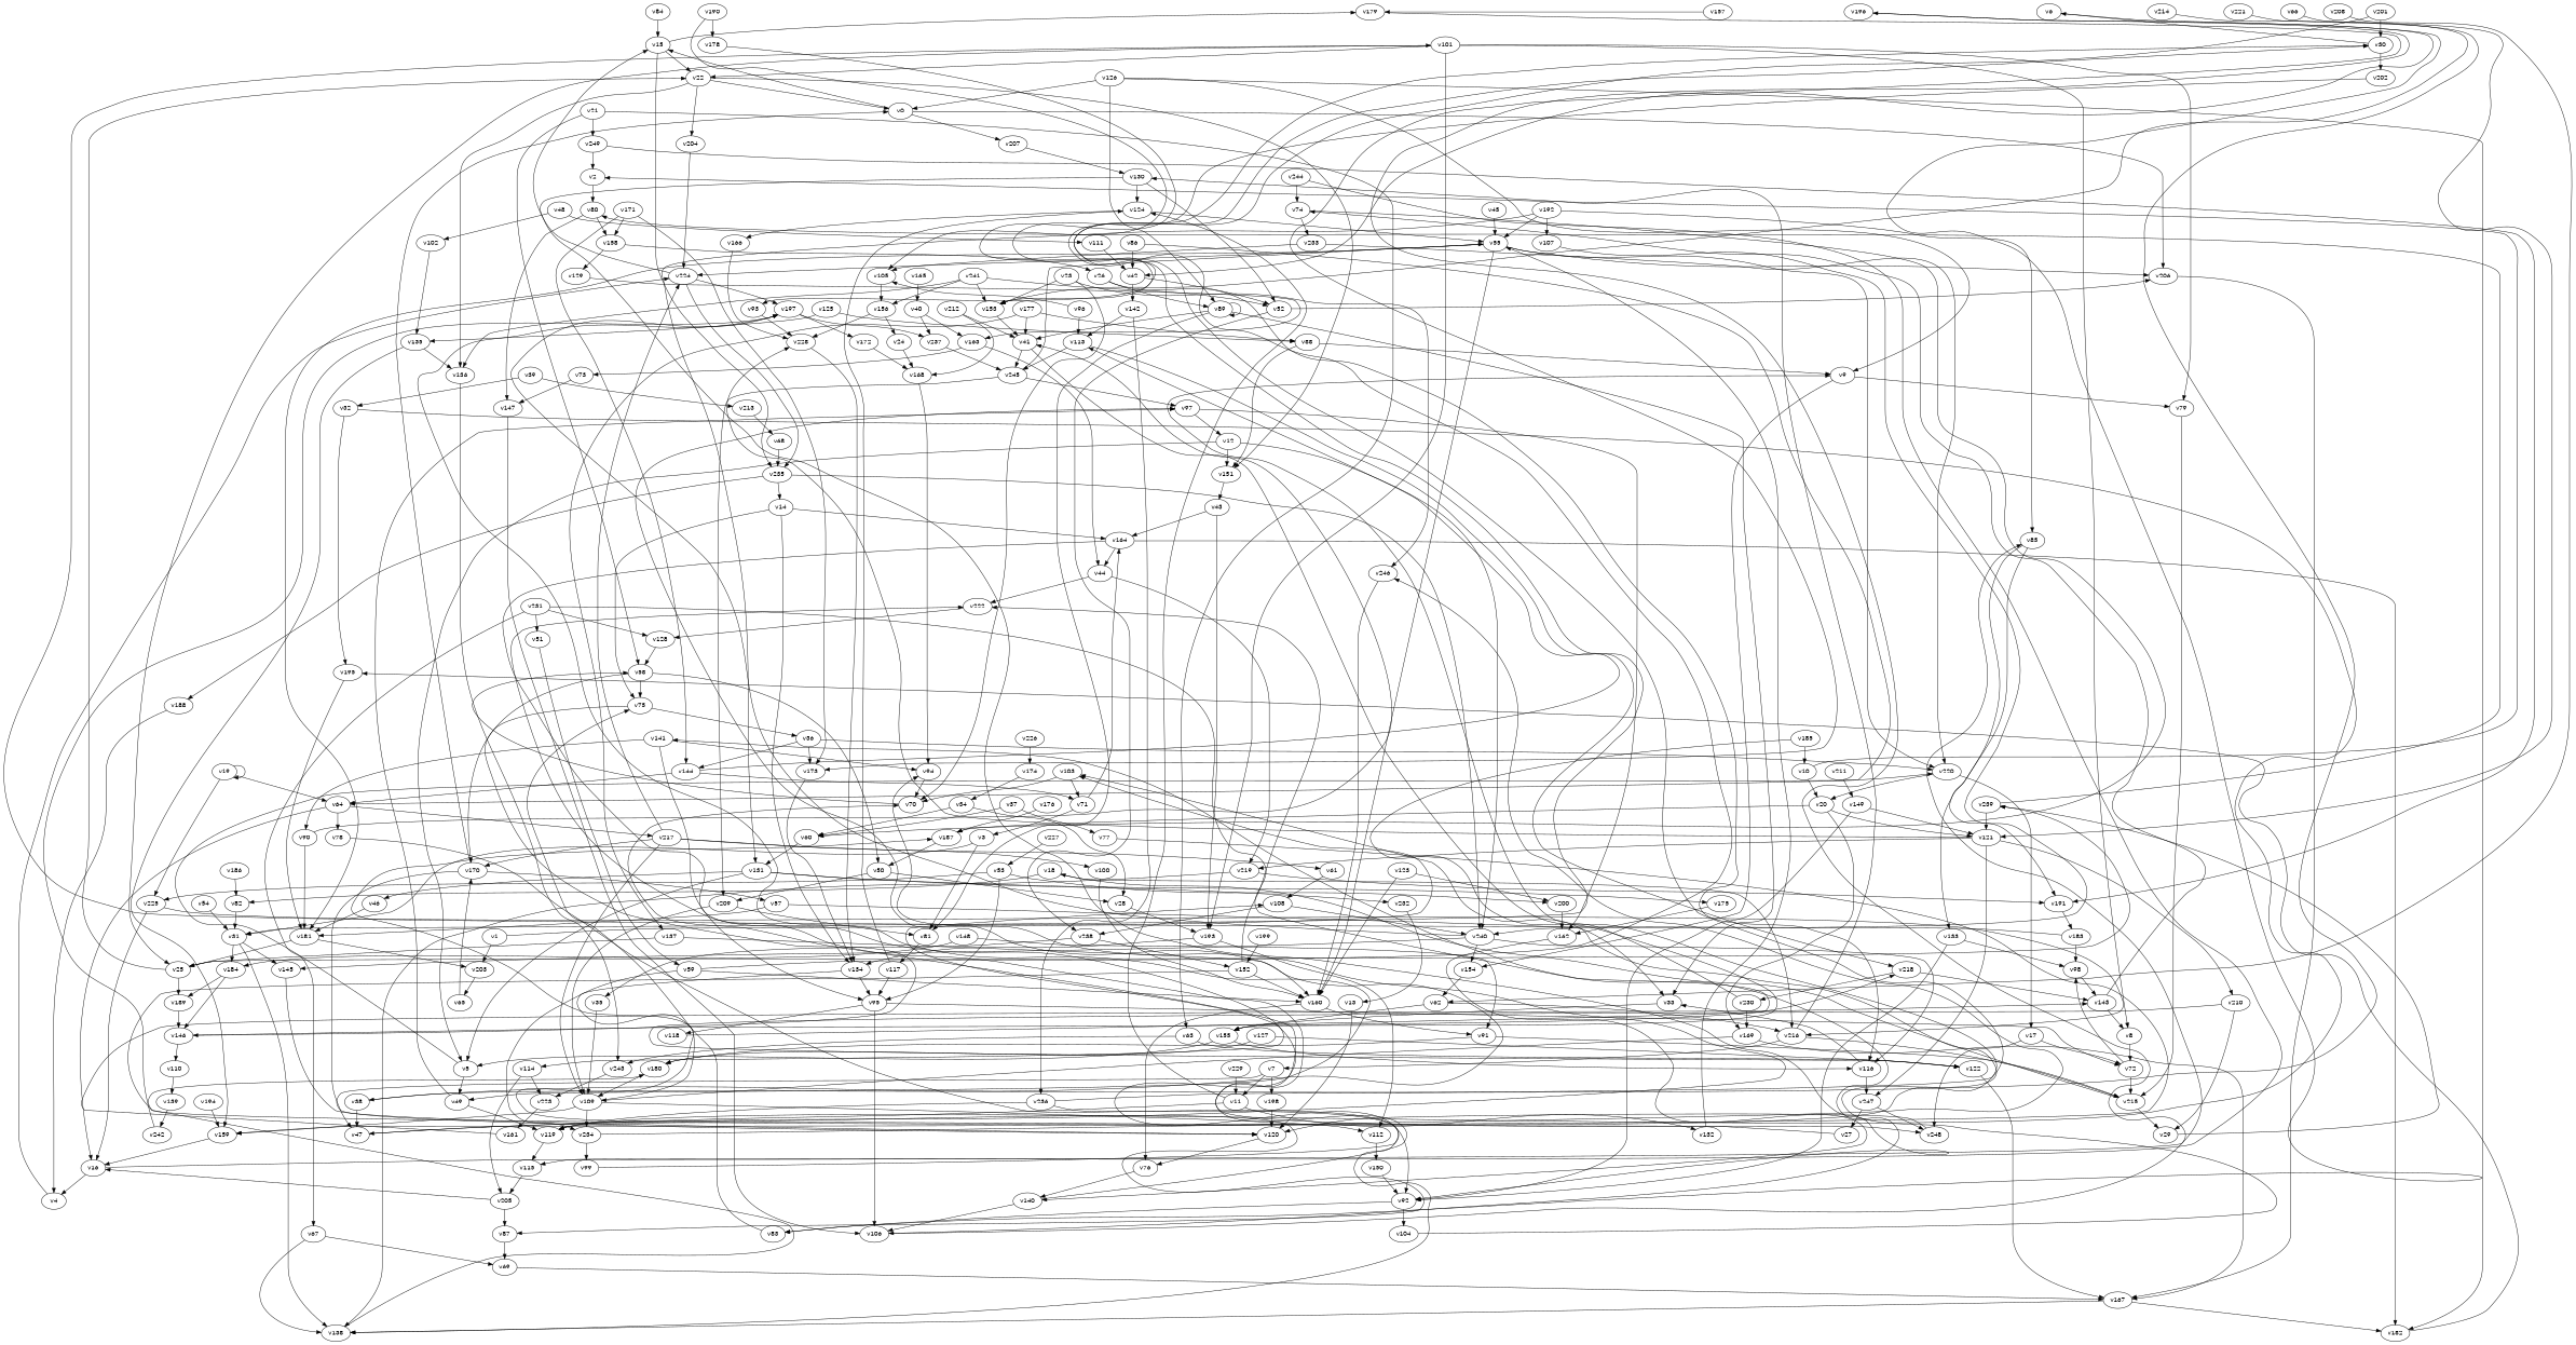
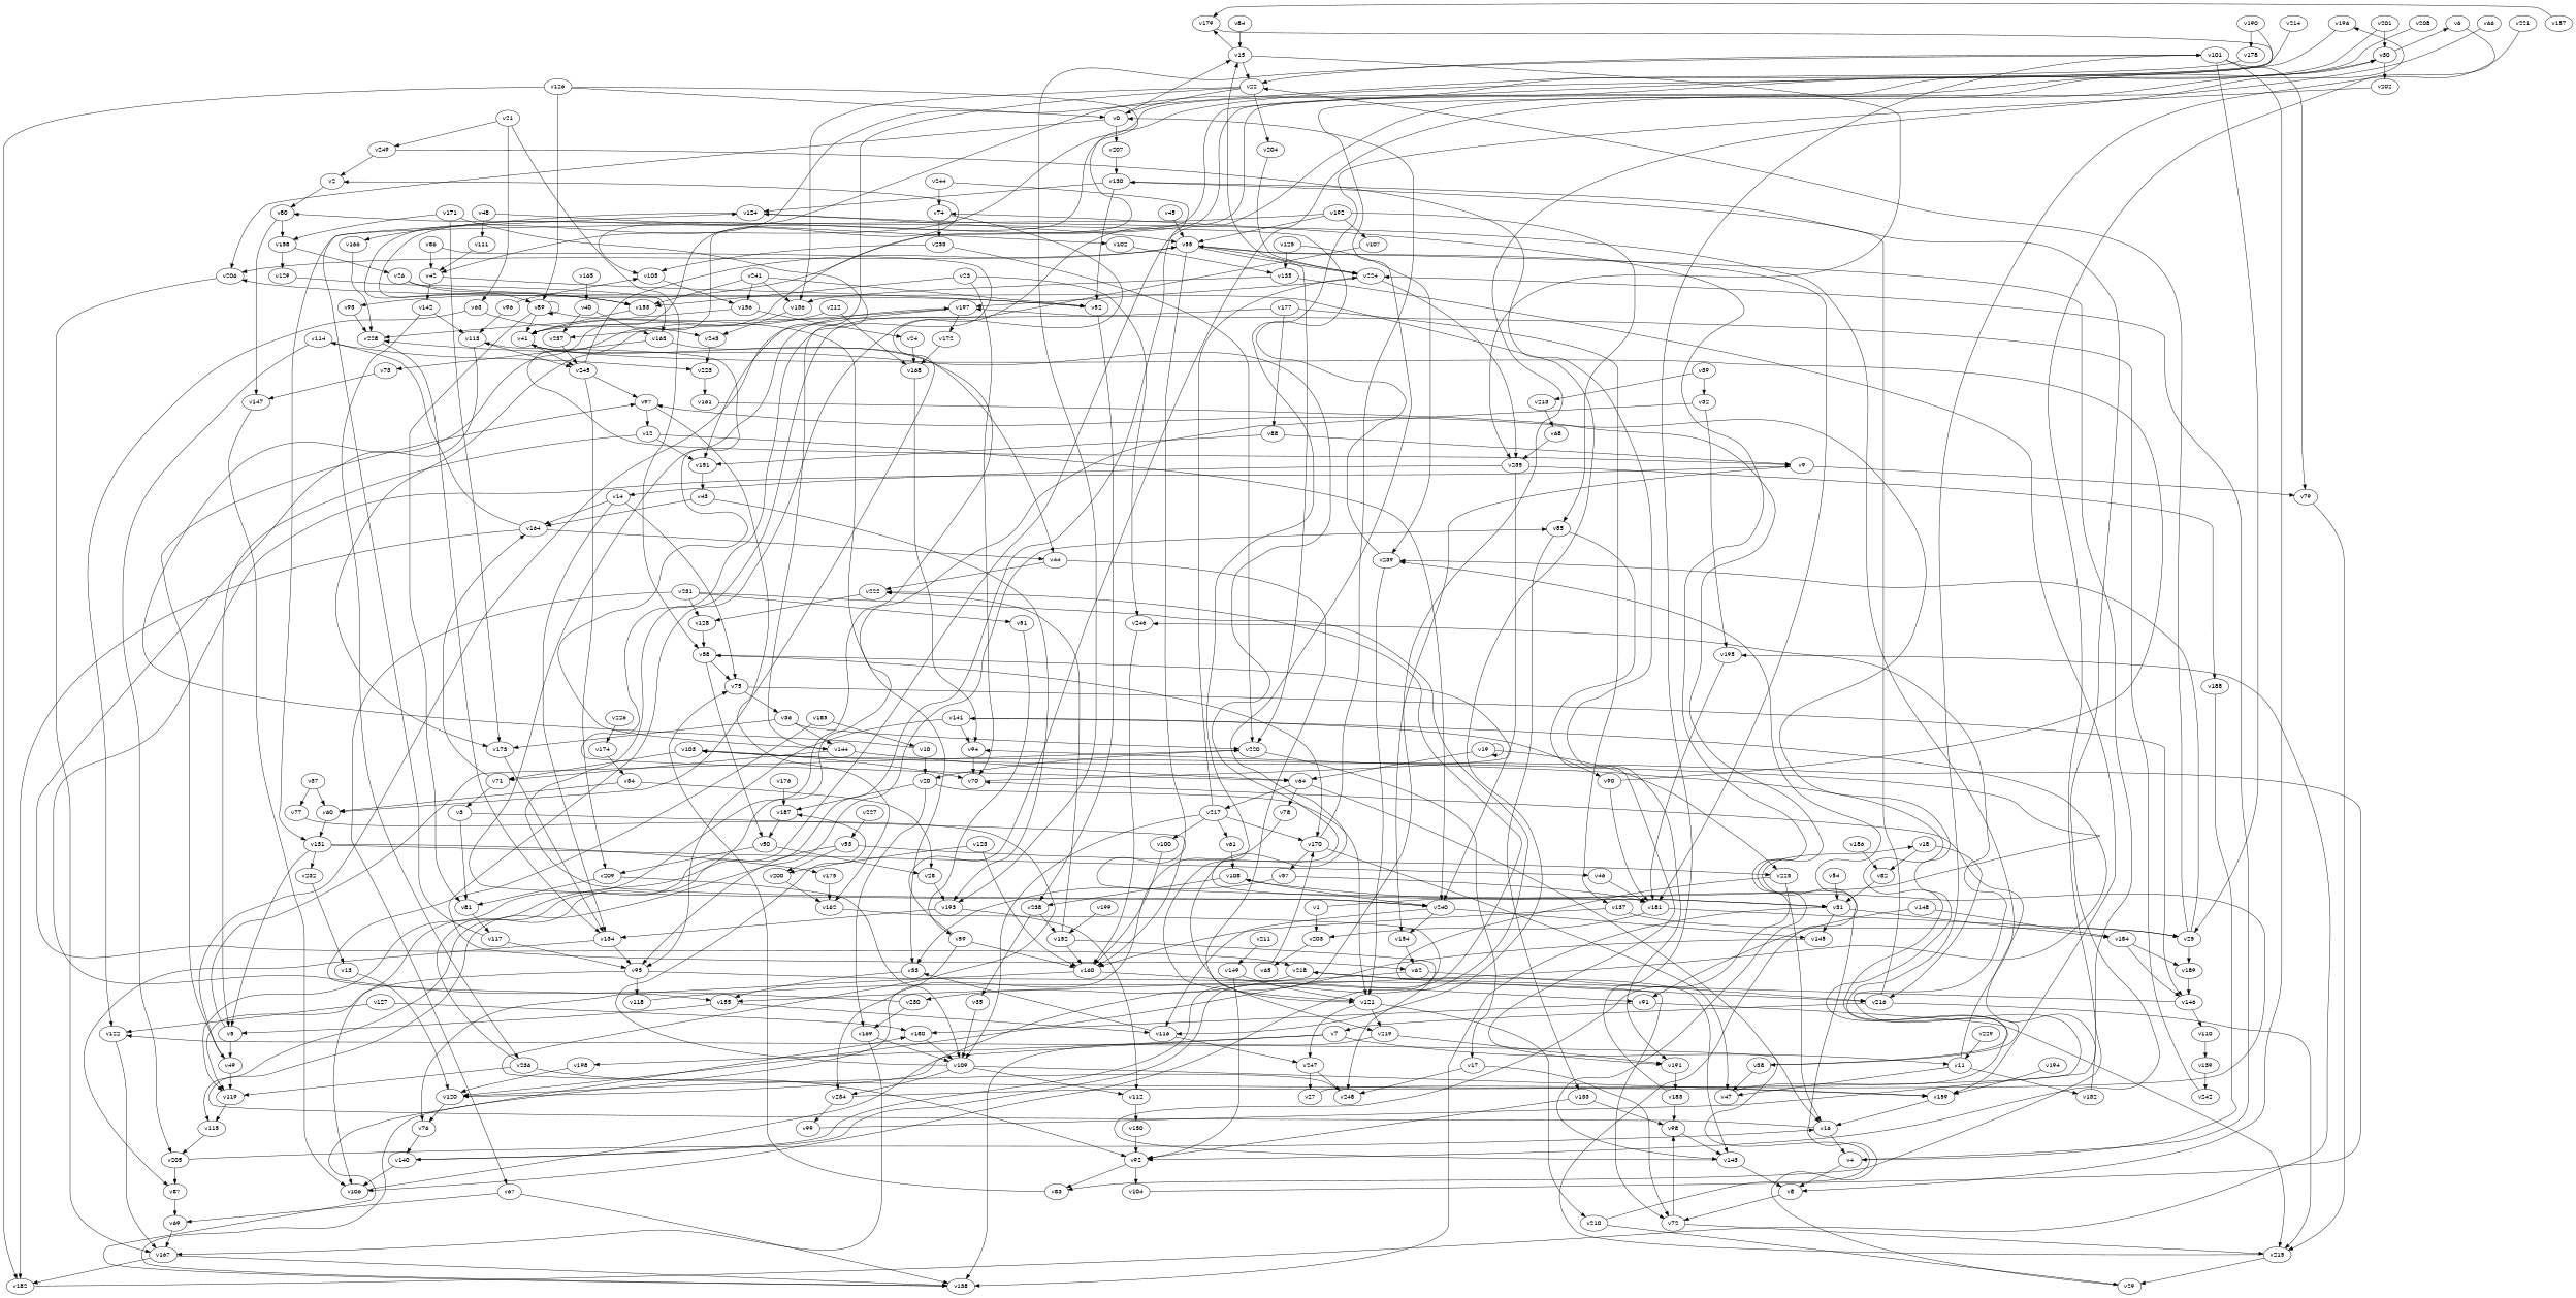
  digraph {
    fontname=Lato
    node [fontname=Lato player=0]
    edge [fontname=Lato]
    v15 [player=1]
    v0
    v206 [player=1]
    v207 [player=1]
    v22 [player=1]
    v179 [player=1]
    v235
    v167
    v130
    v1 [player=1]
    v103 [player=1]
    v203
    v70
    v71 [player=1]
    v65
    v2 [player=1]
    v80 [player=1]
    v147
    v158 [player=1]
    v3 [player=1]
    v31 [player=1]
    v81
    v138
    v145 [player=1]
    v184
    v117
    v8 [player=1]
    v4
    v224 [player=1]
    v72
    v197
    v5 [player=1]
    v49
    v220
    v119
    v97
    v20 [player=1]
    v17 [player=1]
    v83 [player=1]
    v6
    v75 [player=1]
    v11 [player=1]
    v7
    v120
    v198
    v47
    v124 [player=1]
    v132
    v76
    v98
    v215
    v9
    v79
    v154
    v62 [player=1]
    v10
    v121 [player=1]
    v169
    v187 [player=1]
    v94
    v55
    v166 [player=1]
    v12
    v151
    v240
    v43 [player=1]
    v116 [player=1]
    v13
    v14 [player=1]
    v134
    v164
    v36
    v146 [player=1]
    v95
    v87
    v44 [player=1]
    v114 [player=1]
    v182
    v136 [player=1]
    v204 [player=1]
    v173 [player=1]
    v188 [player=1]
    v16 [player=1]
    v85 [player=1]
    v133 [player=1]
    v191 [player=1]
    v248
    v18
    v82
    v216 [player=1]
    v19
    v64 [player=1]
    v225 [player=1]
    v78 [player=1]
    v217
    v219
    v228 [player=1]
    v247
    v210 [player=1]
    v109
    v50
    v58 [player=1]
    v21
    v63 [player=1]
    v249
    v170
    v122 [player=1]
    v243
    v23
    v153
    v246 [player=1]
    v41
    v160 [player=1]
    v168 [player=1]
    v24
    v25
    v189
    v239
    v26 [player=1]
    v89
    v33
    v27 [player=1]
    v108
    v238 [player=1]
    v28 [player=1]
    v193 [player=1]
    v112
    v29
    v30 [player=1]
    v202
    v180
    v32
    v195
    v115
    v181
    v155
    v34
    v60 [player=1]
    v131 [player=1]
    v35
    v234
    v159 [player=1]
    v144
    v113
    v37 [player=1]
    v77 [player=1]
    v38
    v162 [player=1]
    v39 [player=1]
    v213 [player=1]
    v68
    v40 [player=1]
    v163 [player=1]
    v237
    v73
    v245 [player=1]
    v209
    v42 [player=1]
    v52 [player=1]
    v142 [player=1]
    v236
    v222 [player=1]
    v128 [player=1]
    v45
    v46 [player=1]
    v48 [player=1]
    v102 [player=1]
    v111 [player=1]
    v135
    v51
    v59
    v152
    v53 [player=1]
    v200
    v106
    v118
    v54 [player=1]
    v91 [player=1]
    v57
    v99 [player=1]
    v175 [player=1]
    v232
    v61 [player=1]
    v223 [player=1]
    v100 [player=1]
    v66
    v67
    v69
    v143 [player=1]
    v74 [player=1]
    v233 [player=1]
    v105
    v110 [player=1]
    v218 [player=1]
    v140
    v129 [player=1]
    v84 [player=1]
    v92 [player=1]
    v183 [player=1]
    v86
    v88
    v90 [player=1]
    v104 [player=1]
    v93 [player=1]
    v196
    v141
    v96
    v156
    v101 [player=1]
    v107 [player=1]
    v150
    v139
    v242
    v230 [player=1]
    v205
    v161 [player=1]
    v123
    v125 [player=1]
    v126
    v127 [player=1]
    v137
    v148
    v149
    v157
    v165 [player=1]
    v171
    v172 [player=1]
    v174
    v176 [player=1]
    v177 [player=1]
    v178 [player=1]
    v185 [player=1]
    v186 [player=1]
    v190 [player=1]
    v192
    v194 [player=1]
    v199 [player=1]
    v201 [player=1]
    v208
    v211 [player=1]
    v212
    v214 [player=1]
    v221
    v226
    v227
    v229 [player=1]
    v231
    v241 [player=1]
    v244 [player=1]
    v15 -> v22
    v15 -> v179 [constraint="t mod 3 == 1"]
    v15 -> v235
    v0 -> v15
    v0 -> v206
    v0 -> v207
    v206 -> v167
    v207 -> v130
    v22 -> v0
    v22 -> v151
    v22 -> v136
    v22 -> v204
    v179 -> v173 [constraint="t >= 2"]
    v235 -> v240
    v235 -> v14
    v235 -> v188
    v167 -> v138
    v167 -> v182
    v130 -> v124
    v130 -> v52
    v130 -> v92 [constraint="t >= 5"]
    v1 -> v103 [constraint="t mod 4 == 2"]
    v1 -> v203
    v103 -> v70
    v103 -> v71
    v203 -> v65
    v70 -> v58 [constraint="t < 11"]
    v71 -> v3
    v71 -> v164
    v65 -> v170
    v2 -> v80
    v80 -> v147
    v80 -> v158
    v147 -> v106
    v158 -> v26
    v158 -> v129
    v3 -> v31 [constraint="t >= 5"]
    v3 -> v81
    v31 -> v138
    v31 -> v145
    v31 -> v184
    v81 -> v117
    v138 -> v180 [constraint="t < 9"]
    v145 -> v120 [constraint="t >= 1"]
    v184 -> v146
    v184 -> v189
    v117 -> v124
    v117 -> v95
    v8 -> v72
+   v4 -> v8
    v4 -> v224
    v224 -> v15
    v224 -> v235
    v224 -> v197
    v72 -> v98
    v72 -> v215
    v197 -> v49 [constraint="t < 7"]
    v197 -> v237
    v197 -> v172
    v5 -> v49
    v5 -> v220 [constraint="t mod 5 == 1"]
    v49 -> v119
    v49 -> v97
    v220 -> v20
    v220 -> v17
    v119 -> v115
    v97 -> v12
    v97 -> v162
    v20 -> v121
    v20 -> v169
    v20 -> v187
    v17 -> v72
    v17 -> v248
    v83 -> v75
    v6 -> v83 [constraint="t mod 3 == 1"]
    v75 -> v36
    v75 -> v146 [constraint="t < 10"]
    v11 -> v47
    v11 -> v124
    v11 -> v132
    v7 -> v11
    v7 -> v120 [constraint="t mod 3 == 2"]
    v7 -> v198
    v120 -> v76
    v198 -> v120
    v47 -> v94 [constraint="t mod 3 == 0"]
    v124 -> v55
    v124 -> v166
    v132 -> v55
    v76 -> v140
    v98 -> v143
    v215 -> v18 [constraint="t >= 1"]
    v215 -> v29
    v9 -> v79
    v9 -> v154
    v79 -> v215
    v154 -> v62
    v62 -> v216
    v62 -> v155
    v10 -> v2 [constraint="t >= 5"]
    v10 -> v20
    v121 -> v219
    v121 -> v228 [constraint="t < 10"]
    v121 -> v247
    v121 -> v210
    v169 -> v167
    v169 -> v109
    v187 -> v50
    v94 -> v70
    v55 -> v206
    v55 -> v224
    v55 -> v220
    v55 -> v160
    v55 -> v181
    v166 -> v228
    v12 -> v5
    v12 -> v151
    v12 -> v240
    v151 -> v43
    v240 -> v145
    v240 -> v197 [constraint="t >= 4"]
    v240 -> v154
    v240 -> v116
    v43 -> v164
    v43 -> v193
    v116 -> v247
    v116 -> v33
    v13 -> v120
    v14 -> v75
    v14 -> v134
    v14 -> v164
    v134 -> v95
    v134 -> v87 [constraint="t < 10"]
    v164 -> v44
    v164 -> v114 [constraint="t < 8"]
    v164 -> v182
    v36 -> v220
    v36 -> v173
    v36 -> v144
    v146 -> v110
    v146 -> v218 [constraint="t < 10"]
    v95 -> v72
    v95 -> v106
    v95 -> v118
    v87 -> v69
    v44 -> v219
    v44 -> v222
    v114 -> v223
    v114 -> v205
    v182 -> v195 [constraint="t mod 4 == 0"]
    v136 -> v243
    v204 -> v224
    v173 -> v134
    v188 -> v4
    v16 -> v4
    v16 -> v85 [constraint="t mod 3 == 2"]
    v85 -> v133
    v85 -> v191 [constraint="t mod 3 == 0"]
    v133 -> v98
    v133 -> v92
    v191 -> v183
    v248 -> v120 [constraint="t mod 4 == 2"]
    v18 -> v82
    v18 -> v216
    v82 -> v31
    v216 -> v130
    v216 -> v7
    v216 -> v215
    v19 -> v19
    v19 -> v64
    v19 -> v225
    v64 -> v16
    v64 -> v78
    v64 -> v217
    v225 -> v16
    v225 -> v216 [constraint="t < 7"]
    v78 -> v138 [constraint="t < 9"]
    v217 -> v224
    v217 -> v109
    v217 -> v170
    v217 -> v61
    v217 -> v100
    v219 -> v138
    v219 -> v191
    v228 -> v134
    v247 -> v248
    v247 -> v27
    v210 -> v122 [constraint="t < 13"]
    v210 -> v29
    v109 -> v187 [constraint="t >= 2"]
    v109 -> v112
    v109 -> v234
    v109 -> v159
    v50 -> v28
    v50 -> v209
    v58 -> v75
    v58 -> v50
    v58 -> v170
    v21 -> v58
    v21 -> v63
    v21 -> v249
    v63 -> v122
    v63 -> v243
    v249 -> v2
    v249 -> v191 [constraint="t < 6"]
    v170 -> v0
    v170 -> v47
    v170 -> v57
    v122 -> v167
    v243 -> v223
    v23 -> v70
    v23 -> v153
    v23 -> v246
    v153 -> v41
    v246 -> v160
    v41 -> v119 [constraint="t >= 1"]
    v41 -> v245
    v160 -> v76
    v160 -> v91
    v168 -> v94
    v24 -> v168
    v25 -> v22
    v25 -> v189
    v25 -> v239 [constraint="t mod 5 == 0"]
    v189 -> v146
    v239 -> v80 [constraint="t >= 1"]
    v239 -> v121
    v26 -> v116 [constraint="t < 5"]
    v26 -> v89
    v89 -> v81
    v89 -> v41
    v89 -> v89
    v89 -> v33
    v33 -> v155
    v27 -> v108 [constraint="t >= 4"]
    v108 -> v240
    v108 -> v238
    v238 -> v35
    v238 -> v152
    v28 -> v193
    v193 -> v134
    v193 -> v112
    v112 -> v150
    v29 -> v239 [constraint="t >= 5"]
    v30 -> v6 [constraint="t < 11"]
    v30 -> v202
    v202 -> v31 [constraint="t mod 3 == 1"]
    v180 -> v109
    v32 -> v119 [constraint="t < 7"]
    v32 -> v195
    v195 -> v181
    v115 -> v205
    v181 -> v203
    v181 -> v25
    v155 -> v5
    v155 -> v116
    v34 -> v28
    v34 -> v60
    v60 -> v131
    v131 -> v5
    v131 -> v46
    v131 -> v175
    v131 -> v232
    v35 -> v109
    v234 -> v246 [constraint="t < 13"]
    v234 -> v99
    v159 -> v16
    v144 -> v71
    v144 -> v64
    v144 -> v113 [constraint="t < 6"]
    v113 -> v245
    v113 -> v218 [constraint="t < 11"]
    v37 -> v60
    v37 -> v77
    v77 -> v159 [constraint="t >= 5"]
    v38 -> v97 [constraint="t mod 2 == 1"]
    v38 -> v47
    v162 -> v140 [constraint="t mod 3 == 2"]
    v39 -> v32
    v39 -> v213
    v213 -> v68
    v68 -> v235
    v40 -> v163
    v40 -> v237
    v163 -> v44
    v163 -> v73
    v237 -> v245
    v73 -> v147
    v245 -> v97
    v245 -> v55
    v245 -> v209
    v209 -> v81
    v209 -> v109
    v42 -> v52 [constraint="t mod 3 == 1"]
    v42 -> v142
    v52 -> v206 [constraint="t mod 5 == 0"]
    v52 -> v238
    v142 -> v113
    v142 -> v236
    v236 -> v119
    v236 -> v30 [constraint="t >= 4"]
    v236 -> v92
    v222 -> v128
    v128 -> v58
    v45 -> v55
    v46 -> v181
    v48 -> v102
    v48 -> v111
    v102 -> v135
    v111 -> v42
    v135 -> v136
    v135 -> v159
    v51 -> v59
    v59 -> v160
    v59 -> v30 [constraint="t mod 5 == 2"]
    v59 -> v234
    v152 -> v248 [constraint="t >= 2"]
    v152 -> v160
    v152 -> v222
    v53 -> v95
    v53 -> v225
    v53 -> v200
    v200 -> v162
    v106 -> v196 [constraint="t >= 4"]
    v118 -> v141 [constraint="t mod 4 == 0"]
    v54 -> v31
    v91 -> v215
    v91 -> v180
    v57 -> v33
    v57 -> v181
    v99 -> v70 [constraint="t < 13"]
    v175 -> v162
    v232 -> v13
    v61 -> v108
    v223 -> v161
    v100 -> v160
    v66 -> v121 [constraint="t mod 3 == 1"]
    v67 -> v138
    v67 -> v69
    v69 -> v167
    v143 -> v8
    v143 -> v74 [constraint="t mod 5 == 4"]
    v74 -> v60 [constraint="t mod 4 == 2"]
    v74 -> v233
    v233 -> v220
    v233 -> v105
    v105 -> v156
    v110 -> v139
    v218 -> v143
    v218 -> v230
    v140 -> v222 [constraint="t >= 5"]
    v140 -> v106
    v129 -> v163 [constraint="t < 7"]
    v84 -> v15
    v92 -> v83
    v92 -> v104
    v183 -> v98
    v183 -> v101 [constraint="t < 12"]
    v86 -> v64 [constraint="t < 10"]
    v86 -> v42
    v88 -> v9
    v88 -> v151
    v90 -> v41 [constraint="t mod 3 == 0"]
    v90 -> v181
    v104 -> v103 [constraint="t < 10"]
    v93 -> v228
    v196 -> v42 [constraint="t >= 3"]
    v141 -> v94
    v141 -> v95
    v141 -> v90
    v96 -> v113
    v96 -> v105 [constraint="t mod 2 == 0"]
    v156 -> v228
    v156 -> v24
    v101 -> v22
    v101 -> v8
    v101 -> v79
    v101 -> v25
    v101 -> v193
    v107 -> v240 [constraint="t >= 1"]
    v150 -> v92
    v139 -> v242
    v242 -> v197
    v230 -> v9 [constraint="t mod 4 == 1"]
    v230 -> v169
    v205 -> v87
    v205 -> v16 [constraint="t >= 3"]
    v161 -> v143 [constraint="t mod 2 == 0"]
    v123 -> v160
    v123 -> v200
-   v125 -> v88
+   v125 -> v239
    v125 -> v135
    v126 -> v0
    v126 -> v9 [constraint="t mod 5 == 3"]
    v126 -> v182
    v126 -> v89
    v127 -> v122
    v127 -> v180
    v137 -> v160
    v137 -> v25
    v148 -> v184
    v148 -> v91
    v149 -> v121
    v149 -> v92
    v157 -> v179 [constraint="t < 9"]
    v165 -> v40
    v171 -> v158
    v171 -> v173
    v171 -> v144
    v172 -> v168
    v174 -> v34
    v176 -> v187
    v177 -> v41
    v177 -> v88
    v177 -> v137
    v178 -> v153 [constraint="t < 11"]
    v185 -> v10
    v185 -> v155 [constraint="t mod 2 == 0"]
    v186 -> v82
    v190 -> v105 [constraint="t mod 3 == 0"]
    v190 -> v178
    v192 -> v55
    v192 -> v85
    v192 -> v131
    v192 -> v107
    v194 -> v159
    v199 -> v152
    v201 -> v30
    v201 -> v93 [constraint="t mod 2 == 0"]
    v208 -> v62 [constraint="t < 9"]
    v211 -> v149
    v212 -> v41
    v212 -> v168
    v214 -> v153 [constraint="t >= 1"]
    v221 -> v38 [constraint="t >= 4"]
    v226 -> v174
    v227 -> v53
    v229 -> v11
    v231 -> v128
    v231 -> v51
    v231 -> v106 [constraint="t mod 3 == 1"]
    v231 -> v67
    v241 -> v136
    v241 -> v153
    v241 -> v52
    v241 -> v156
    v244 -> v115 [constraint="t < 6"]
    v244 -> v74
  }
